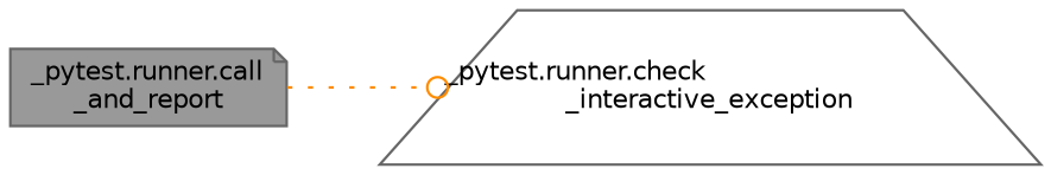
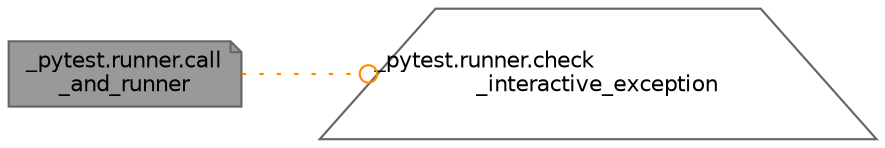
  digraph {
    rankdir=LR
    node [fontname=Helvetica fontsize=10 style=filled]
-   n1 [color=gray40 fillcolor=grey60 fontcolor=black height=0.2 label="_pytest.runner.call\l_and_report" shape=note width=0.4]
+   n1 [color=gray40 fillcolor=grey60 fontcolor=black height=0.2 label="_pytest.runner.call\l_and_runner" shape=note width=0.4]
    n2 [color=grey40 fillcolor=white height=0.2 label="_pytest.runner.check\l_interactive_exception" shape=trapezium width=0.4]
    n1 -> n2 [color=darkorange fontname=Helvetica fontsize=10 labelfontname=Helvetica labelfontsize=10 style=dotted arrowhead=odot]
  }
